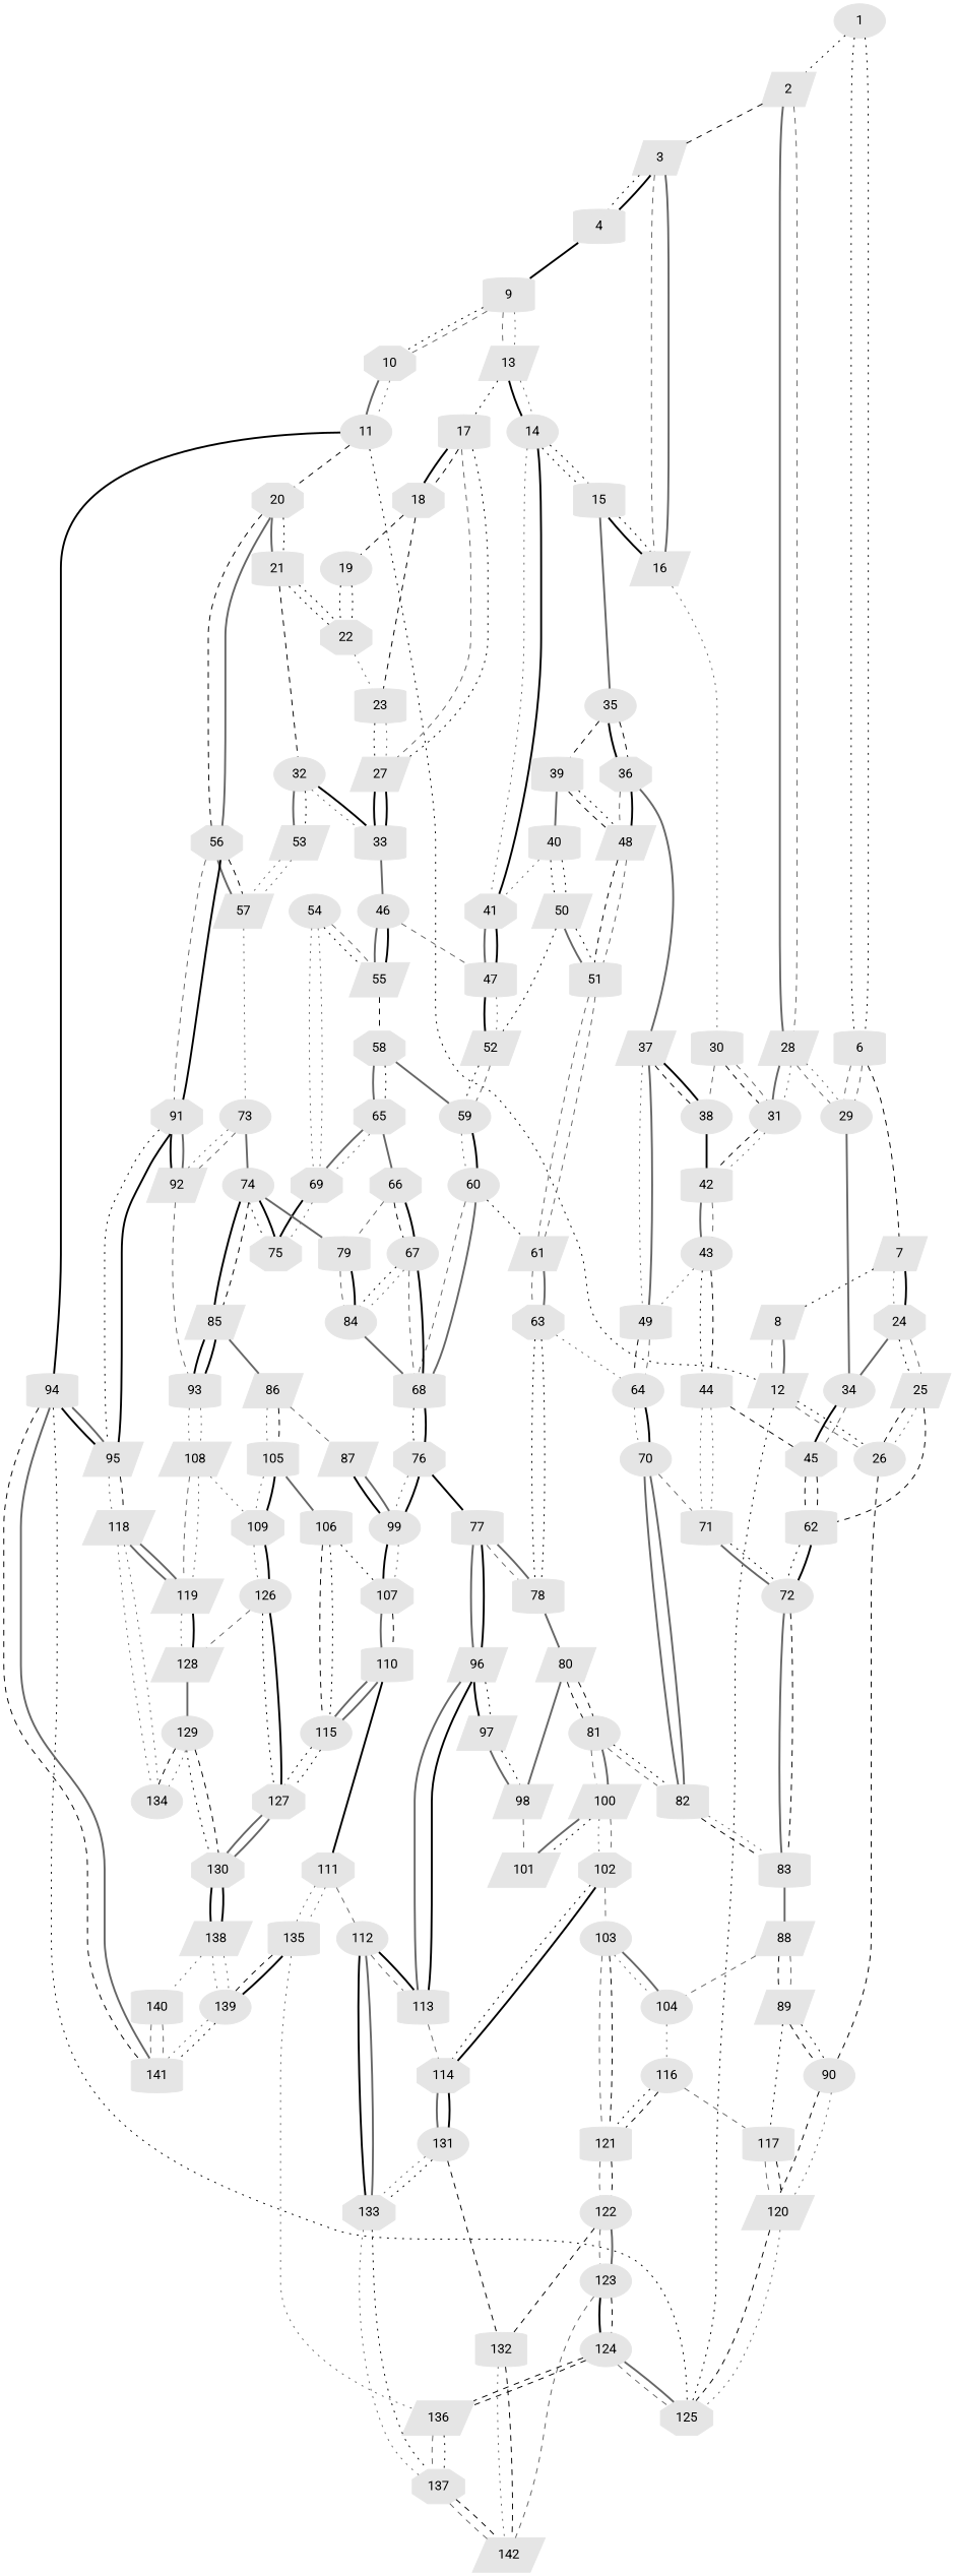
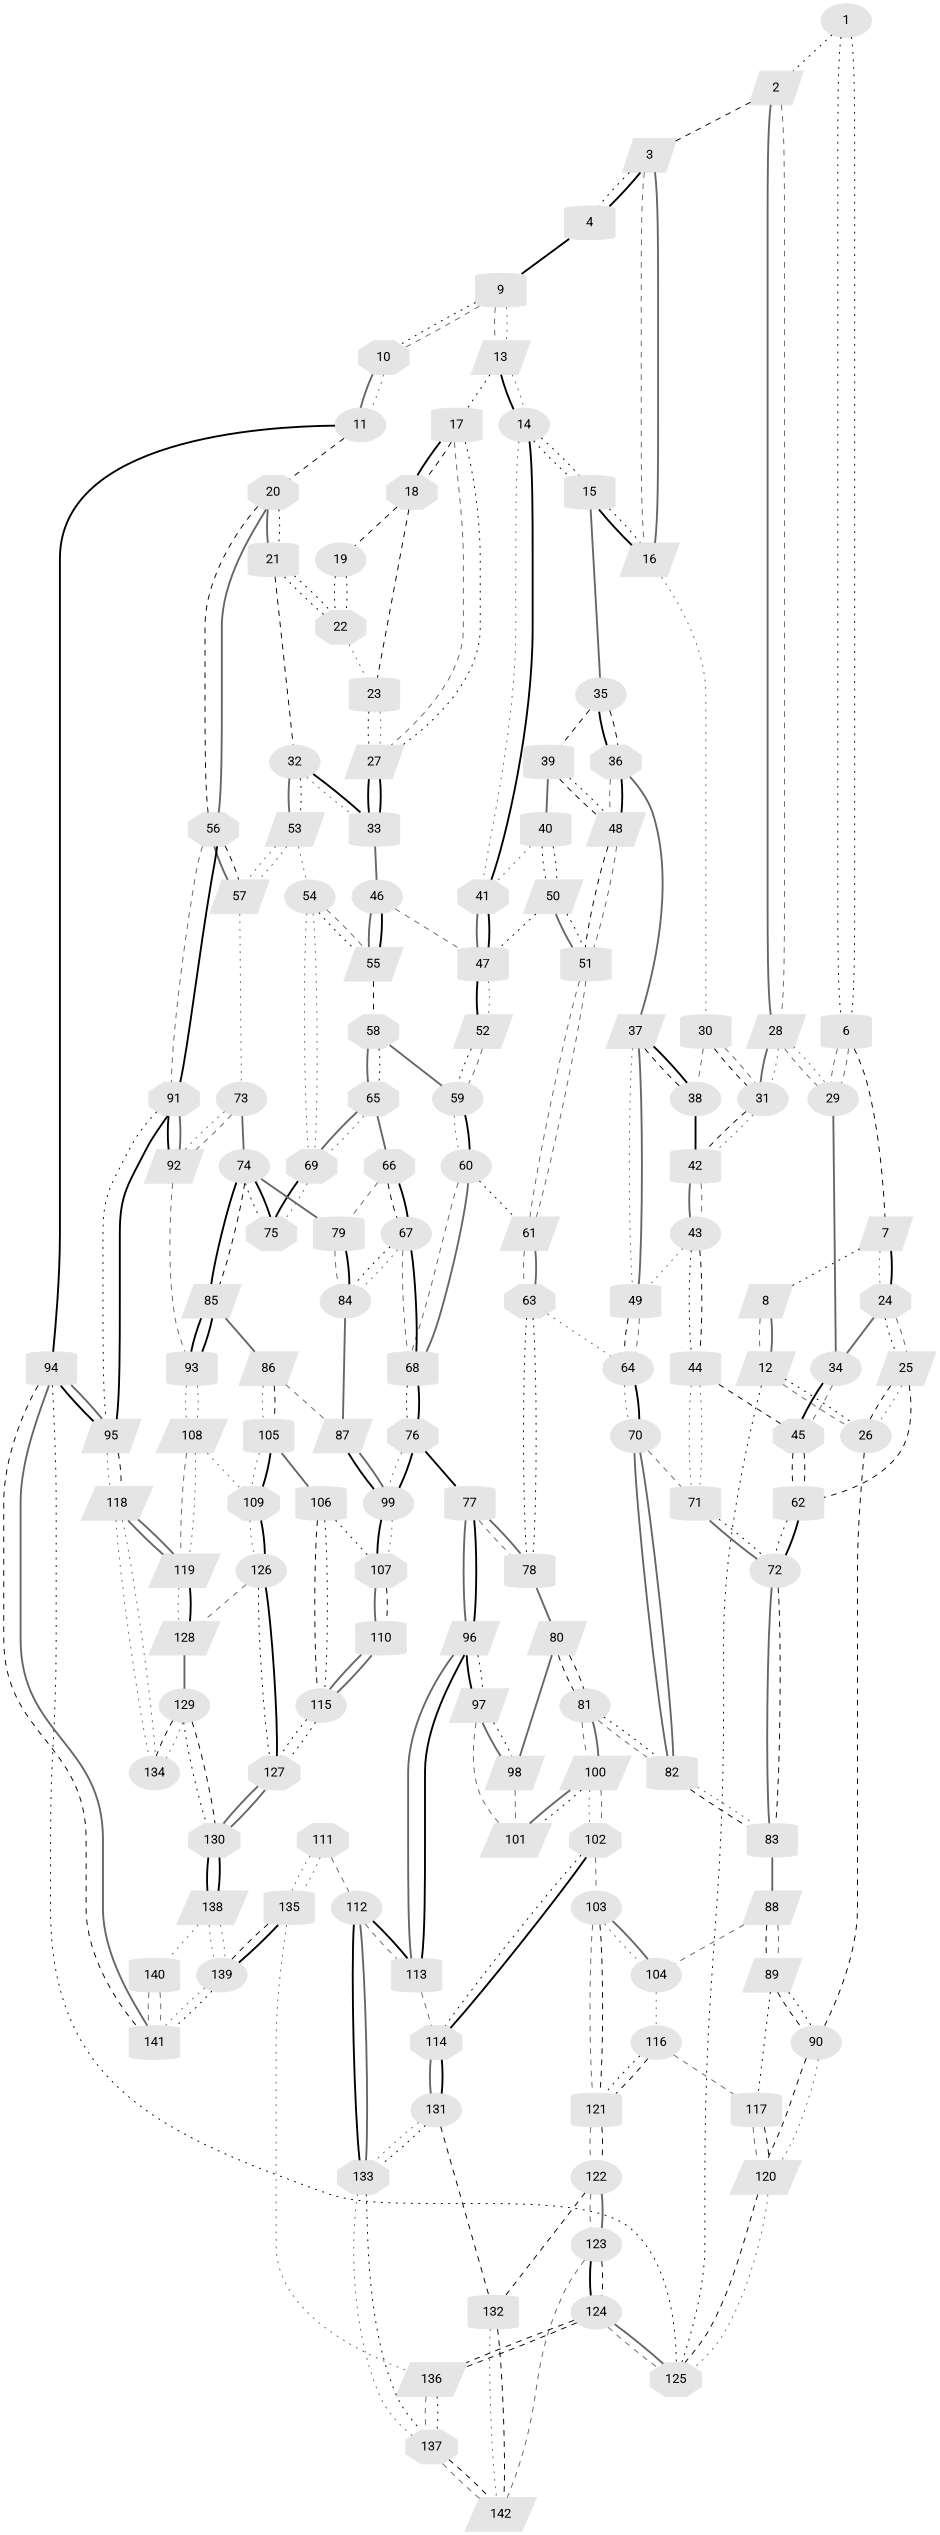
  graph {
    fontname=Roboto
    node [color=gray90 fontname=Roboto shape=parallelogram style=filled]
    edge [color=gray40 fontname=Roboto style=dotted]
    2
    1 [shape=ellipse]
    6 [shape=cylinder]
    3
    28
    7
    29 [shape=ellipse]
    4 [shape=cylinder]
    16
    31 [shape=ellipse]
    9 [shape=cylinder]
    30 [shape=cylinder]
    10 [shape=octagon]
    13
    8
    12
    24 [shape=octagon]
    34 [shape=ellipse]
    25
    26 [shape=ellipse]
    125 [shape=octagon]
    11 [shape=ellipse]
    14 [shape=ellipse]
    17 [shape=cylinder]
    20 [shape=octagon]
    94 [shape=cylinder]
    21 [shape=cylinder]
    56 [shape=octagon]
    95
    141 [shape=cylinder]
    90 [shape=ellipse]
    15 [shape=cylinder]
    41 [shape=octagon]
    18 [shape=octagon]
    27
    35 [shape=ellipse]
    47 [shape=cylinder]
    36 [shape=octagon]
    39 [shape=cylinder]
    38 [shape=ellipse]
    19 [shape=ellipse]
    23 [shape=cylinder]
    33 [shape=cylinder]
    22 [shape=octagon]
    32 [shape=ellipse]
    57
    91 [shape=octagon]
    53
    62 [shape=cylinder]
    45 [shape=octagon]
    72 [shape=ellipse]
    120
    46 [shape=ellipse]
    42 [shape=cylinder]
    43 [shape=ellipse]
    54 [shape=ellipse]
    55
    37
    48
    40 [shape=cylinder]
    49 [shape=cylinder]
    51 [shape=cylinder]
    64 [shape=ellipse]
    50
    52
    44 [shape=cylinder]
    71 [shape=cylinder]
    58 [shape=octagon]
    59 [shape=ellipse]
    61
    70 [shape=ellipse]
    63 [shape=octagon]
    60 [shape=ellipse]
    69 [shape=octagon]
    73 [shape=ellipse]
    75 [shape=octagon]
    65 [shape=octagon]
    92
    74 [shape=ellipse]
    66 [shape=octagon]
    68 [shape=cylinder]
    76 [shape=octagon]
    78 [shape=cylinder]
    83 [shape=cylinder]
    80
    82 [shape=cylinder]
    67 [shape=ellipse]
    79 [shape=cylinder]
    84 [shape=ellipse]
    87
    77 [shape=cylinder]
    99 [shape=ellipse]
    88
    85
    93 [shape=cylinder]
    86
    96
    107 [shape=octagon]
    97
    113 [shape=cylinder]
    81 [shape=ellipse]
    98
    100
    101
    102 [shape=octagon]
    89
    104 [shape=ellipse]
    105 [shape=cylinder]
    108
    106 [shape=cylinder]
    109 [shape=octagon]
    117 [shape=cylinder]
    116 [shape=ellipse]
    118
    119
    134 [shape=ellipse]
    114 [shape=octagon]
    110 [shape=cylinder]
    103 [shape=ellipse]
    121 [shape=cylinder]
    131 [shape=ellipse]
    122 [shape=ellipse]
    115 [shape=ellipse]
    126 [shape=ellipse]
    127 [shape=octagon]
    111 [shape=octagon]
    128
    112 [shape=ellipse]
    135 [shape=cylinder]
    133 [shape=octagon]
    136
    139 [shape=ellipse]
    137 [shape=octagon]
    132 [shape=cylinder]
    130 [shape=octagon]
    129 [shape=ellipse]
    123 [shape=ellipse]
    124 [shape=ellipse]
    142
    138
    140 [shape=cylinder]
    2 -- 3 [color=black style=dashed]
    2 -- 28 [style=bold]
    2 -- 28 [style=dashed]
    1 -- 2 [color=black]
    1 -- 6 [color=black]
    1 -- 6 [color=black]
    6 -- 7 [color=black style=dashed]
    6 -- 29 [style=dashed]
    6 -- 29 [style=dashed]
    3 -- 4 [color=black]
    3 -- 4 [color=black style=bold]
    3 -- 16 [style=dashed]
    3 -- 16 [style=bold]
    28 -- 29 [style=dashed]
    28 -- 29
    28 -- 31 [style=bold]
    28 -- 31
    7 -- 8 [color=black]
    7 -- 24
    7 -- 24 [color=black style=bold]
    29 -- 34 [style=bold]
    4 -- 9 [color=black style=bold]
    16 -- 30
    31 -- 42 [color=black style=dashed]
    31 -- 42
    9 -- 10 [color=black]
    9 -- 10 [style=dashed]
    9 -- 13 [style=dashed]
    9 -- 13
    30 -- 31 [color=black style=dashed]
    30 -- 31 [style=dashed]
    30 -- 38 [style=dashed]
    10 -- 11 [style=bold]
    10 -- 11
    13 -- 14 [color=black style=bold]
    13 -- 14
    13 -- 17 [color=black]
    8 -- 12 [style=dashed]
    8 -- 12 [style=bold]
    12 -- 26 [style=dashed]
    12 -- 26 [color=black]
    12 -- 125 [color=black]
    24 -- 34 [style=bold]
    24 -- 25 [color=black]
    24 -- 25 [style=dashed]
    34 -- 45 [color=black style=bold]
    34 -- 45 [style=dashed]
    25 -- 26 [color=black style=dashed]
    25 -- 26
    25 -- 62 [color=black style=dashed]
    26 -- 90 [color=black style=dashed]
-   11 -- 12 [color=black]
    11 -- 20 [color=black style=dashed]
    11 -- 94 [color=black style=bold]
    14 -- 15 [color=black]
    14 -- 15 [color=black]
    14 -- 41
    14 -- 41 [color=black style=bold]
    17 -- 18 [color=black style=bold]
    17 -- 18 [color=black style=dashed]
    17 -- 27 [style=dashed]
    17 -- 27 [color=black]
    20 -- 21 [style=bold]
    20 -- 21 [color=black]
    20 -- 56 [color=black style=dashed]
    20 -- 56 [style=bold]
    94 -- 125 [color=black]
    94 -- 95 [color=black style=bold]
    94 -- 95 [style=bold]
    94 -- 141 [color=black style=dashed]
    94 -- 141 [style=bold]
    21 -- 22 [color=black]
    21 -- 22 [color=black]
    21 -- 32 [color=black style=dashed]
    56 -- 57 [style=bold]
    56 -- 57 [color=black style=dashed]
    56 -- 91 [style=dashed]
    56 -- 91 [color=black style=bold]
    95 -- 118
    95 -- 118 [color=black style=dashed]
    90 -- 120 [color=black style=dashed]
    90 -- 120
    15 -- 16 [color=black style=bold]
    15 -- 16 [color=black]
    15 -- 35 [style=bold]
    41 -- 47 [style=bold]
    41 -- 47 [color=black style=bold]
    18 -- 19 [color=black style=dashed]
    18 -- 23 [color=black style=dashed]
    27 -- 33 [color=black style=bold]
    27 -- 33 [color=black style=bold]
    35 -- 36 [color=black style=bold]
    35 -- 36 [color=black style=dashed]
    35 -- 39 [color=black style=dashed]
    47 -- 52 [color=black style=bold]
    47 -- 52
    36 -- 37 [style=bold]
    36 -- 48 [style=dashed]
    36 -- 48 [color=black style=bold]
    39 -- 48 [color=black style=dashed]
    39 -- 48 [color=black]
    39 -- 40 [style=bold]
    38 -- 42 [color=black style=bold]
    19 -- 22 [color=black]
    19 -- 22 [color=black]
    23 -- 27 [color=black]
    23 -- 27
    33 -- 46 [style=bold]
    22 -- 23
    32 -- 33
    32 -- 33 [color=black style=bold]
    32 -- 53 [style=bold]
    32 -- 53 [color=black]
    57 -- 73
    91 -- 95 [color=black]
    91 -- 95 [color=black style=bold]
    91 -- 92 [color=black style=bold]
    91 -- 92 [style=bold]
    53 -- 57
    53 -- 57
+   53 -- 54
    62 -- 72 [color=black]
    62 -- 72 [color=black style=bold]
    45 -- 62 [color=black style=dashed]
    45 -- 62 [color=black style=dashed]
    72 -- 83 [style=bold]
    72 -- 83 [color=black style=dashed]
    120 -- 125 [color=black style=dashed]
    120 -- 125
    46 -- 47 [style=dashed]
    46 -- 55 [style=bold]
    46 -- 55 [color=black style=bold]
    42 -- 43 [style=bold]
    42 -- 43 [style=dashed]
    43 -- 49
    43 -- 44 [color=black]
    43 -- 44 [color=black style=dashed]
    54 -- 55 [color=black]
    54 -- 55 [style=dashed]
    54 -- 69
    54 -- 69
    55 -- 58 [color=black style=dashed]
    37 -- 38 [color=black style=dashed]
    37 -- 38 [color=black style=bold]
    37 -- 49
    37 -- 49 [style=bold]
    48 -- 51 [color=black style=dashed]
    48 -- 51 [style=dashed]
    40 -- 41
    40 -- 50 [color=black]
    40 -- 50 [color=black]
    49 -- 64 [color=black style=dashed]
    49 -- 64 [style=dashed]
    51 -- 61 [style=dashed]
    51 -- 61 [style=dashed]
    64 -- 70
    64 -- 70 [color=black style=bold]
    50 -- 51 [style=bold]
    50 -- 51 [color=black]
-   50 -- 52 [color=black]
+   50 -- 47 [color=black]
    52 -- 59 [color=black]
    52 -- 59 [style=dashed]
    44 -- 45 [color=black style=dashed]
    44 -- 71
    44 -- 71
    71 -- 72 [style=bold]
    71 -- 72 [color=black]
    58 -- 59 [style=bold]
    58 -- 65 [style=bold]
    58 -- 65 [color=black]
    59 -- 60
    59 -- 60 [color=black style=bold]
    61 -- 63 [style=dashed]
    61 -- 63 [style=bold]
    70 -- 71 [style=dashed]
    70 -- 82 [style=bold]
    70 -- 82 [style=bold]
    63 -- 64
    63 -- 78 [color=black]
    63 -- 78 [color=black]
    60 -- 61 [color=black]
    60 -- 68 [style=dashed]
    60 -- 68 [style=bold]
    69 -- 75 [color=black style=bold]
    69 -- 75
    73 -- 92
    73 -- 92 [style=dashed]
    73 -- 74 [style=bold]
    65 -- 69 [style=bold]
    65 -- 69
    65 -- 66 [style=bold]
    92 -- 93 [style=dashed]
    74 -- 75 [color=black]
    74 -- 75 [color=black style=bold]
    74 -- 79 [style=bold]
    74 -- 85 [color=black style=bold]
    74 -- 85 [color=black style=dashed]
    66 -- 67 [color=black style=dashed]
    66 -- 67 [color=black style=bold]
    66 -- 79 [style=dashed]
    68 -- 76 [color=black]
    68 -- 76 [color=black style=bold]
    76 -- 77 [color=black style=bold]
    76 -- 99
    76 -- 99 [color=black style=bold]
    78 -- 80 [style=bold]
    83 -- 88 [style=bold]
    80 -- 81 [color=black style=dashed]
    80 -- 81 [color=black style=dashed]
    80 -- 98 [style=bold]
    82 -- 83 [color=black style=dashed]
    82 -- 83
    67 -- 68 [style=dashed]
    67 -- 68 [color=black style=bold]
    67 -- 84 [color=black]
    67 -- 84
    79 -- 84 [style=dashed]
    79 -- 84 [color=black style=bold]
-   84 -- 68 [style=bold]
+   84 -- 87 [style=bold]
    87 -- 99 [color=black style=bold]
    87 -- 99 [style=bold]
    77 -- 78 [style=dashed]
    77 -- 78 [style=bold]
    77 -- 96 [style=bold]
    77 -- 96 [color=black style=bold]
    99 -- 107 [color=black style=bold]
    99 -- 107
    88 -- 89 [color=black style=dashed]
    88 -- 89 [style=dashed]
    88 -- 104 [style=dashed]
    85 -- 93 [color=black style=bold]
    85 -- 93 [color=black style=bold]
    85 -- 86 [style=bold]
    93 -- 108
    93 -- 108
    86 -- 87 [style=dashed]
    86 -- 105
    86 -- 105 [color=black style=dashed]
    96 -- 97 [color=black style=bold]
    96 -- 97 [color=black]
    96 -- 113 [style=bold]
    96 -- 113 [color=black style=bold]
    107 -- 110 [style=bold]
    107 -- 110 [color=black style=dashed]
    97 -- 98 [style=bold]
    97 -- 98 [color=black]
+   97 -- 101 [style=dashed]
    113 -- 114 [style=dashed]
    81 -- 82 [style=dashed]
    81 -- 82 [color=black]
    81 -- 100 [style=dashed]
    81 -- 100 [style=bold]
    98 -- 101 [style=dashed]
    100 -- 101 [style=bold]
    100 -- 101 [color=black]
    100 -- 102
    100 -- 102 [style=dashed]
    102 -- 114 [color=black]
    102 -- 114 [color=black style=bold]
    102 -- 103 [style=dashed]
    89 -- 90 [color=black style=dashed]
    89 -- 90 [color=black]
    89 -- 117 [color=black]
    104 -- 116
    105 -- 106 [style=bold]
    105 -- 109
    105 -- 109 [color=black style=bold]
    108 -- 109
    108 -- 119 [style=dashed]
    108 -- 119
    106 -- 107 [color=black]
    106 -- 115 [color=black style=dashed]
    106 -- 115 [color=black]
    109 -- 126
    109 -- 126 [color=black style=bold]
    117 -- 120 [style=dashed]
    117 -- 120 [color=black style=dashed]
    116 -- 117 [style=dashed]
    116 -- 121 [color=black]
    116 -- 121 [color=black style=dashed]
    118 -- 119 [style=bold]
    118 -- 119 [style=bold]
    118 -- 134
    118 -- 134
    119 -- 128
    119 -- 128 [color=black style=bold]
    114 -- 131 [style=bold]
    114 -- 131 [color=black style=bold]
    110 -- 115 [style=bold]
    110 -- 115 [style=bold]
-   110 -- 111 [color=black style=bold]
    103 -- 104
    103 -- 104 [style=bold]
    103 -- 121 [style=dashed]
    103 -- 121 [color=black style=dashed]
    121 -- 122 [style=dashed]
    121 -- 122 [color=black style=dashed]
    131 -- 133
    131 -- 133 [color=black]
    131 -- 132 [color=black style=dashed]
    122 -- 132 [color=black style=dashed]
    122 -- 123 [style=dashed]
    122 -- 123 [style=bold]
    115 -- 127 [color=black]
    115 -- 127 [color=black]
    126 -- 127 [color=black]
    126 -- 127 [color=black style=bold]
    126 -- 128 [style=dashed]
    127 -- 130 [style=bold]
    127 -- 130 [style=bold]
    111 -- 112 [style=dashed]
    111 -- 135
    111 -- 135
    128 -- 129 [style=bold]
    112 -- 113 [style=dashed]
    112 -- 113 [color=black style=bold]
    112 -- 133 [color=black style=bold]
    112 -- 133 [style=bold]
    135 -- 136
    135 -- 139 [color=black style=dashed]
    135 -- 139 [color=black style=bold]
    133 -- 137
    133 -- 137 [color=black]
    136 -- 137 [style=dashed]
    136 -- 137 [color=black]
    139 -- 141
    139 -- 141 [color=black]
    137 -- 142 [style=dashed]
    137 -- 142 [color=black style=dashed]
    132 -- 142
    132 -- 142 [color=black style=dashed]
    130 -- 138 [color=black style=bold]
    130 -- 138 [color=black style=bold]
    129 -- 134 [color=black style=dashed]
    129 -- 134
    129 -- 130 [color=black]
    129 -- 130 [color=black style=dashed]
    123 -- 124 [color=black style=bold]
    123 -- 124 [color=black style=dashed]
    123 -- 142 [style=dashed]
    124 -- 125 [style=dashed]
    124 -- 125 [style=bold]
    124 -- 136 [color=black style=dashed]
    124 -- 136 [color=black style=dashed]
    138 -- 139
    138 -- 139
    138 -- 140
    140 -- 141 [style=dashed]
    140 -- 141 [style=dashed]
  }
